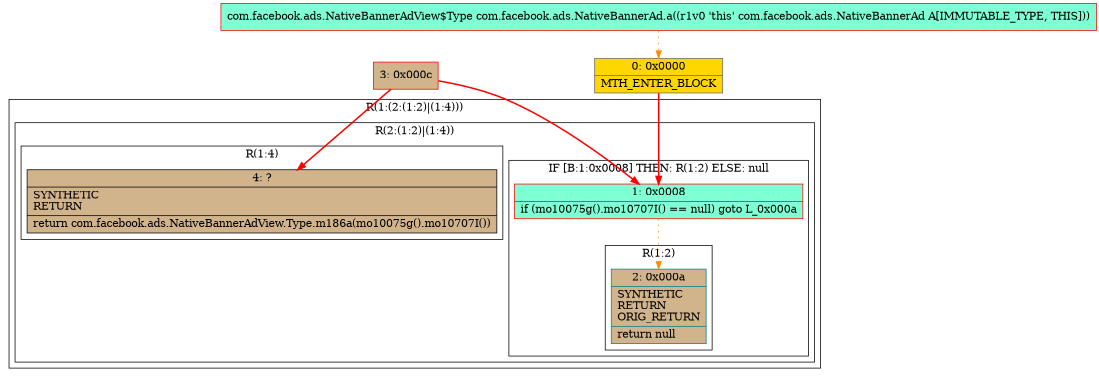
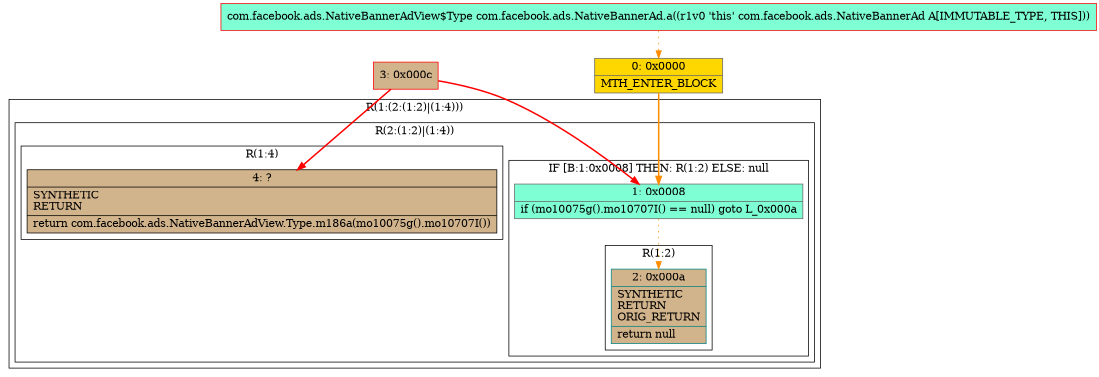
  digraph {
    node [color=gray40 fillcolor=tan shape=record style=filled]
    edge [color=red style=bold]
    n1 [color=teal label="{2\:\ 0x000a|SYNTHETIC\lRETURN\lORIG_RETURN\l|return null\l}"]
-   n2 [color=red fillcolor=aquamarine label="{1\:\ 0x0008|if (mo10075g().mo10707I() == null) goto L_0x000a\l}"]
+   n2 [fillcolor=aquamarine label="{1\:\ 0x0008|if (mo10075g().mo10707I() == null) goto L_0x000a\l}"]
    n3 [color=black label="{4\:\ ?|SYNTHETIC\lRETURN\l|return com.facebook.ads.NativeBannerAdView.Type.m186a(mo10075g().mo10707I())\l}"]
    n4 [color=red label="{3\:\ 0x000c}"]
    n5 [fillcolor=gold label="{0\:\ 0x0000|MTH_ENTER_BLOCK\l}"]
    n6 [color=red fillcolor=aquamarine label="{com.facebook.ads.NativeBannerAdView$Type com.facebook.ads.NativeBannerAd.a((r1v0 'this' com.facebook.ads.NativeBannerAd A[IMMUTABLE_TYPE, THIS])) }"]
    subgraph cluster_1 {
      label="R(1:(2:(1:2)|(1:4)))"
      subgraph cluster_2 {
        label="R(2:(1:2)|(1:4))"
        subgraph cluster_3 {
          label="IF [B:1:0x0008] THEN: R(1:2) ELSE: null"
          n2
          subgraph cluster_4 {
            label="R(1:2)"
            n1
          }
        }
        subgraph cluster_5 {
          label="R(1:4)"
          n3
        }
      }
    }
    n2 -> n1 [color=darkorange style=dotted]
    n4 -> n2
    n4 -> n3
-   n5 -> n2
+   n5 -> n2 [color=darkorange]
    n6 -> n5 [color=darkorange style=dotted]
  }
